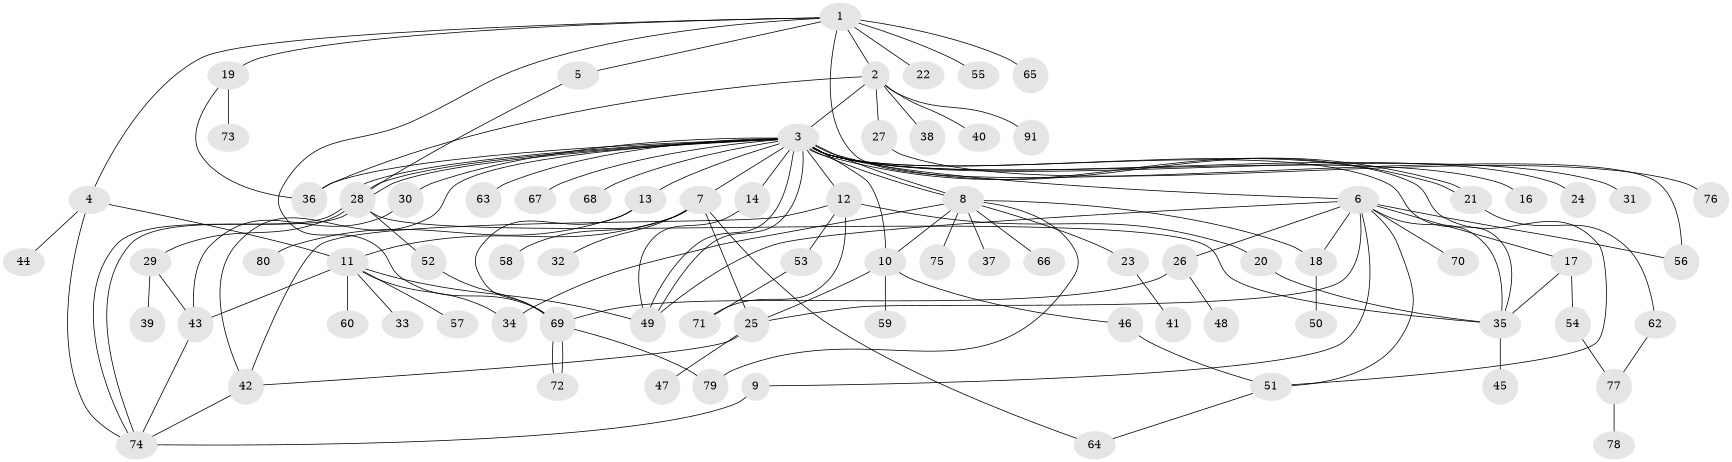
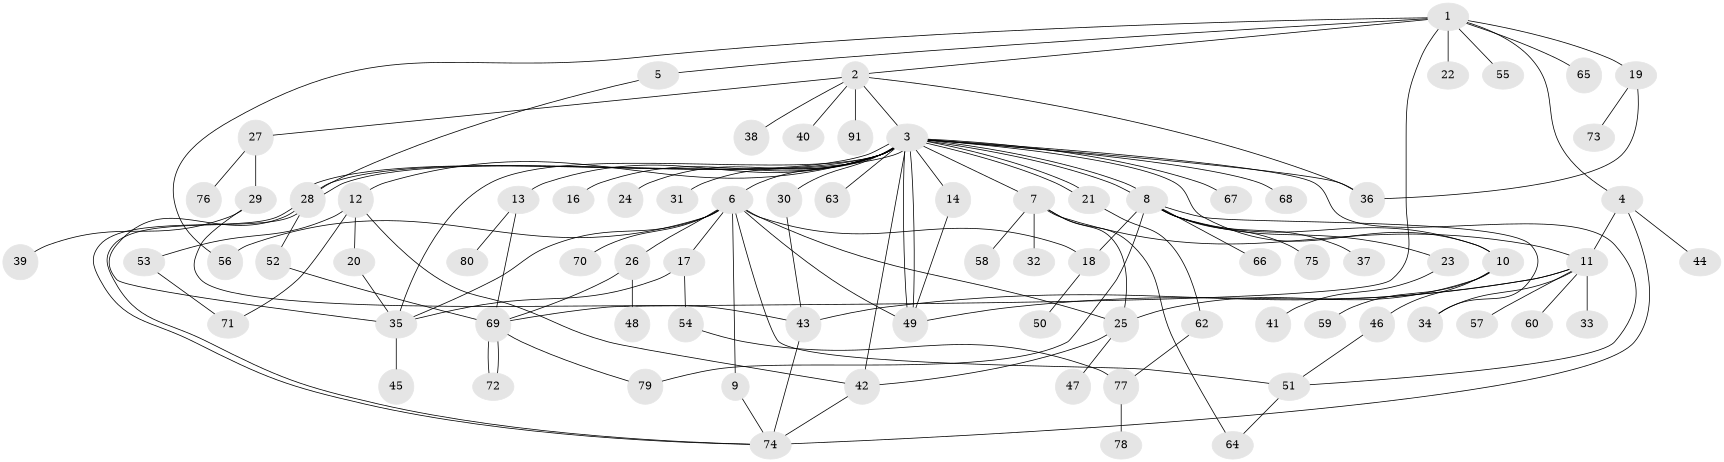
  graph {
    node [color=gray90 shape=ellipse style=filled]
    2 [shape=circle]
    1
    4
    5
    19
    22
    55
    56 [shape=circle]
    65 [shape=circle]
    69 [shape=circle]
    3
    27 [shape=circle]
    36 [shape=circle]
    38 [shape=circle]
    40
    n16 [label=91 shape=circle]
    11
    44
    74
    28 [shape=circle]
    73
    79 [shape=circle]
    72
    6
    7
    8
    10
    12 [shape=circle]
    13
    14 [shape=circle]
    16
    21
    24 [shape=circle]
    30 [shape=circle]
    31
    35
    42 [shape=circle]
    49 [shape=circle]
    51
    63 [shape=circle]
    67
    68
    29
    76 [shape=circle]
    9 [shape=circle]
    17
    18
    25 [shape=circle]
    26 [shape=circle]
    70
    32
    58 [shape=circle]
    64
    23
    34 [shape=circle]
    37
    66
    75 [shape=circle]
    46 [shape=circle]
    59
    20
    53
    71
    80
    62
    52 [shape=circle]
    43 [shape=circle]
    45 [shape=circle]
    33
    57
    60
    54 [shape=circle]
    50
    47 [shape=circle]
    48 [shape=circle]
    41 [shape=circle]
    77 [shape=circle]
    39 [shape=circle]
    78
    2 -- 3
    2 -- 27
    2 -- 36
    2 -- 38
    2 -- 40
    2 -- n16
    1 -- 2
    1 -- 4
    1 -- 5
    1 -- 19
    1 -- 22
    1 -- 55
    1 -- 56
    1 -- 65
    1 -- 69
    4 -- 11
    4 -- 44
    4 -- 74
    5 -- 28
    19 -- 36
    19 -- 73
    69 -- 79
    69 -- 72
    69 -- 72
    3 -- 36
    3 -- 28
    3 -- 28
    3 -- 28
    3 -- 6
    3 -- 7
    3 -- 8
    3 -- 8
    3 -- 10
    3 -- 12
    3 -- 13
    3 -- 14
    3 -- 16
    3 -- 21
    3 -- 21
    3 -- 24
    3 -- 30
    3 -- 31
    3 -- 35
    3 -- 42
    3 -- 49
    3 -- 49
    3 -- 51
    3 -- 63
    3 -- 67
    3 -- 68
-   28 -- 29
+   27 -- 29
    27 -- 76
    11 -- 49
    11 -- 34
    11 -- 43
    11 -- 33
    11 -- 57
    11 -- 60
    28 -- 74
    28 -- 74
    28 -- 35
    28 -- 52
    6 -- 56
    6 -- 35
    6 -- 49
    6 -- 51
    6 -- 9
    6 -- 17
    6 -- 18
    6 -- 25
    6 -- 26
    6 -- 70
    7 -- 11
    7 -- 25
    7 -- 32
    7 -- 58
    7 -- 64
    8 -- 79
    8 -- 10
    8 -- 18
    8 -- 23
    8 -- 34
    8 -- 37
    8 -- 66
    8 -- 75
    10 -- 25
    10 -- 46
    10 -- 59
    12 -- 42
    12 -- 20
    12 -- 53
    12 -- 71
    13 -- 69
    13 -- 80
    14 -- 49
    21 -- 62
    30 -- 43
    35 -- 45
    42 -- 74
    51 -- 64
    29 -- 43
    29 -- 39
    9 -- 74
    17 -- 35
    17 -- 54
    18 -- 50
    25 -- 42
    25 -- 47
    26 -- 69
    26 -- 48
    23 -- 41
    46 -- 51
    20 -- 35
    53 -- 71
    62 -- 77
    52 -- 69
    43 -- 74
    54 -- 77
    77 -- 78
  }
